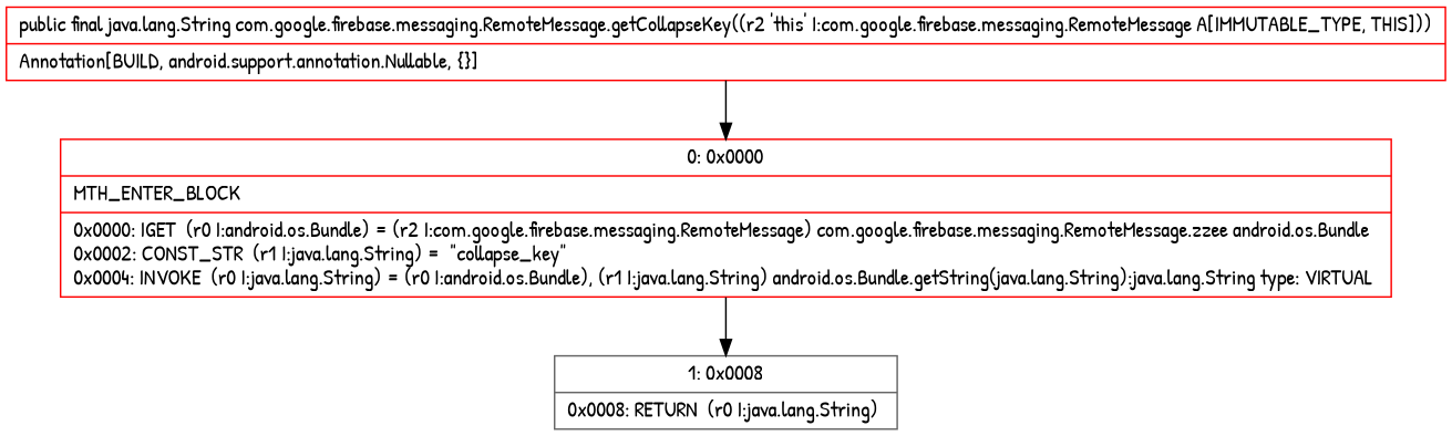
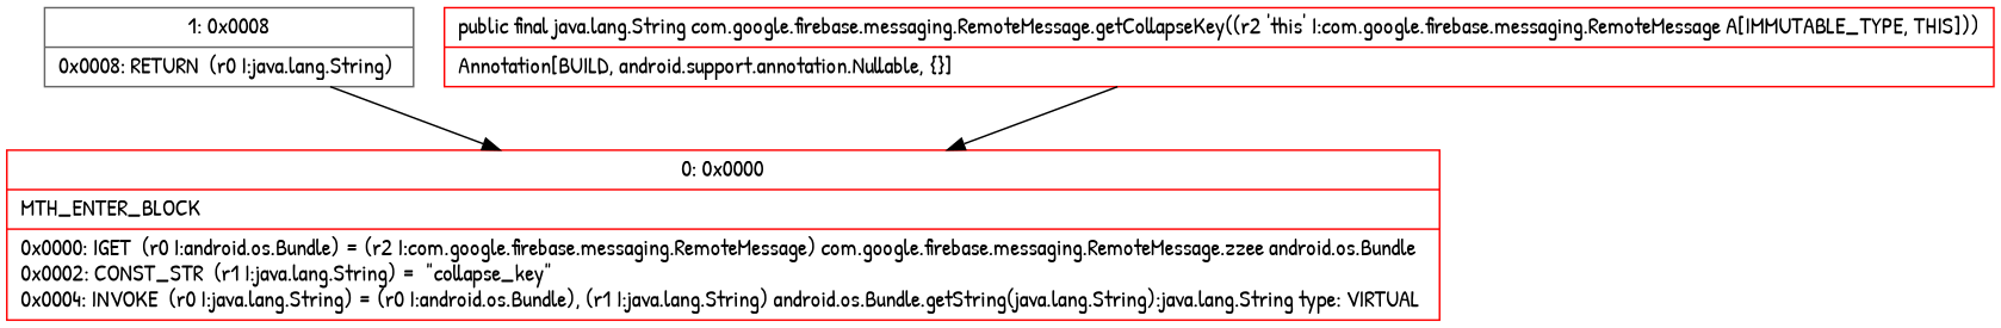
  digraph {
    fontname="Patrick Hand"
    node [shape=record color=red fontname="Patrick Hand"]
    edge [arrowhead=normal fontname="Patrick Hand"]
    n1 [label="{0\:\ 0x0000|MTH_ENTER_BLOCK\l|0x0000: IGET  (r0 I:android.os.Bundle) = (r2 I:com.google.firebase.messaging.RemoteMessage) com.google.firebase.messaging.RemoteMessage.zzee android.os.Bundle \l0x0002: CONST_STR  (r1 I:java.lang.String) =  \"collapse_key\" \l0x0004: INVOKE  (r0 I:java.lang.String) = (r0 I:android.os.Bundle), (r1 I:java.lang.String) android.os.Bundle.getString(java.lang.String):java.lang.String type: VIRTUAL \l}"]
    n2 [label="{1\:\ 0x0008|0x0008: RETURN  (r0 I:java.lang.String) \l}" color=gray40]
    n3 [label="{public final java.lang.String com.google.firebase.messaging.RemoteMessage.getCollapseKey((r2 'this' I:com.google.firebase.messaging.RemoteMessage A[IMMUTABLE_TYPE, THIS]))  | Annotation[BUILD, android.support.annotation.Nullable, \{\}]\l}"]
-   n1 -> n2
+   n2 -> n1
    n3 -> n1
  }
